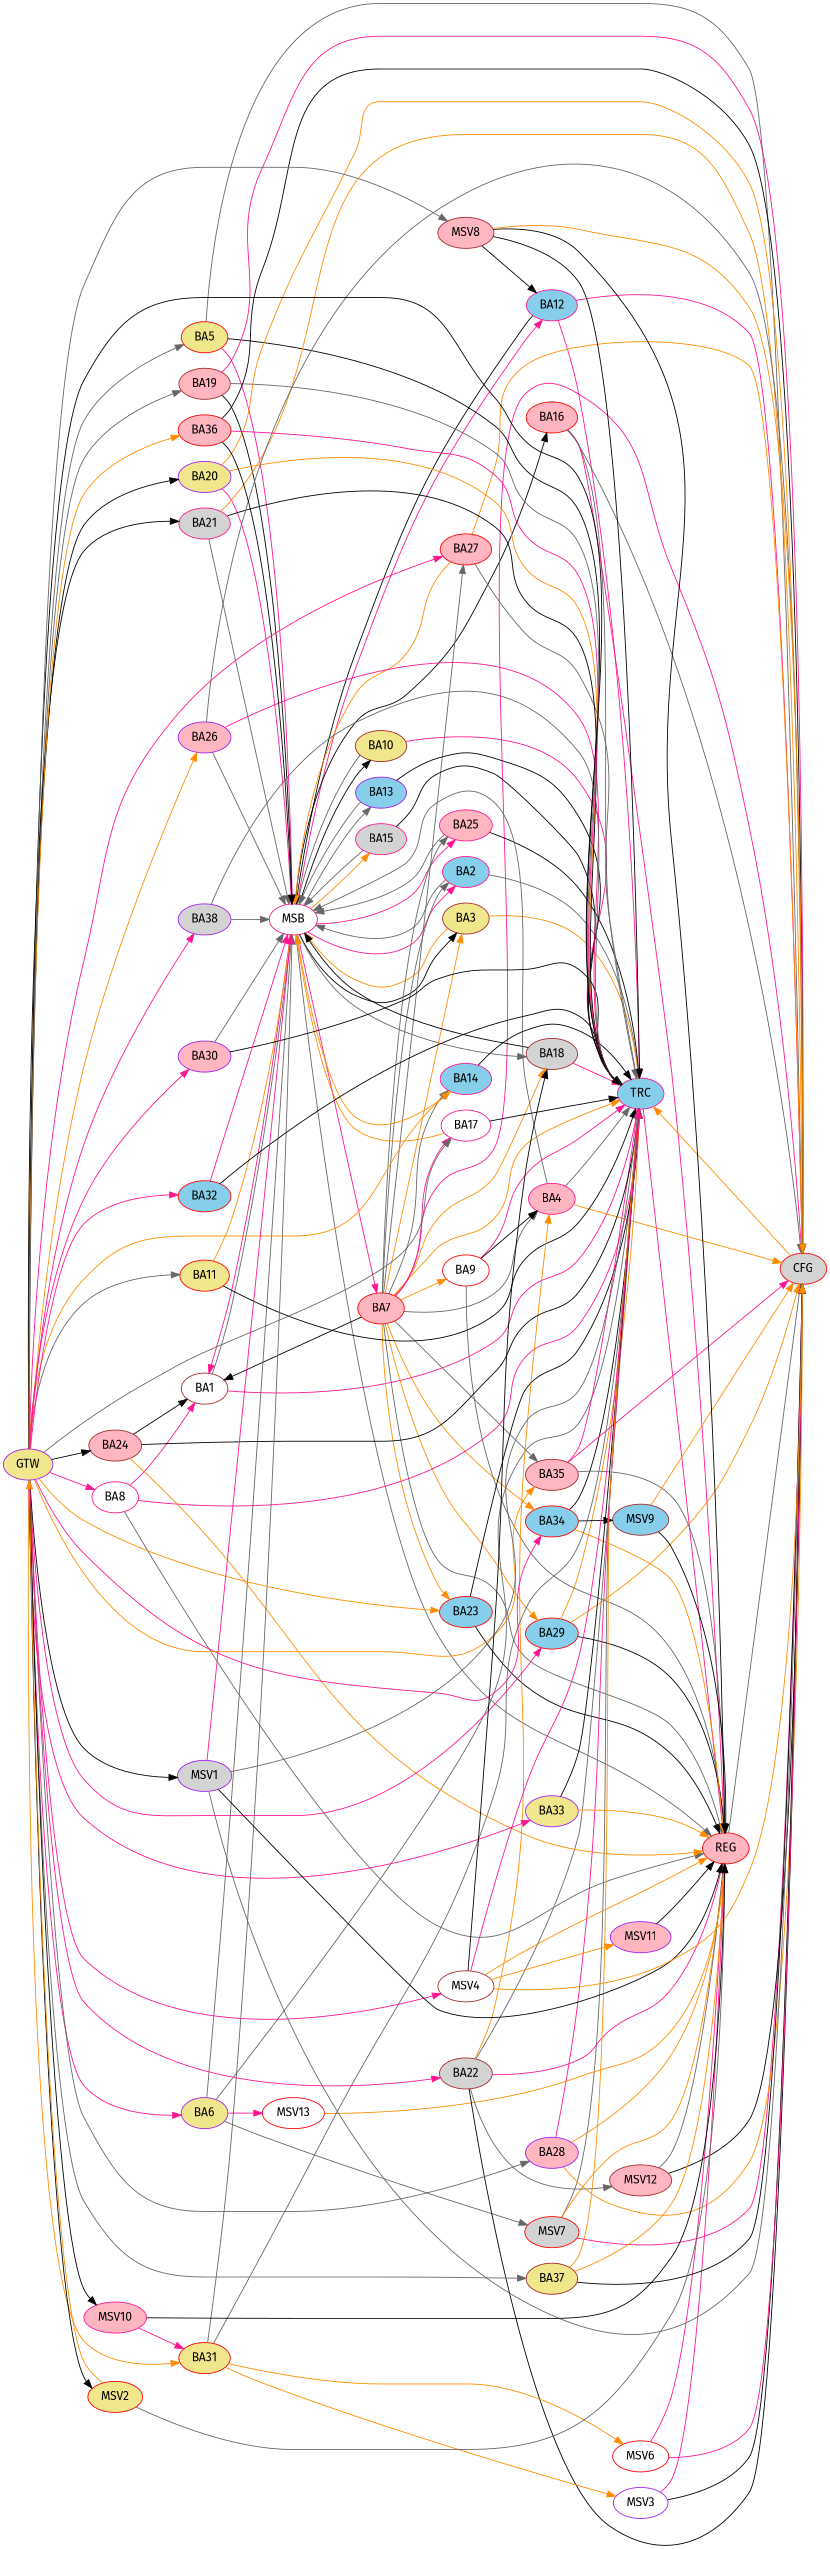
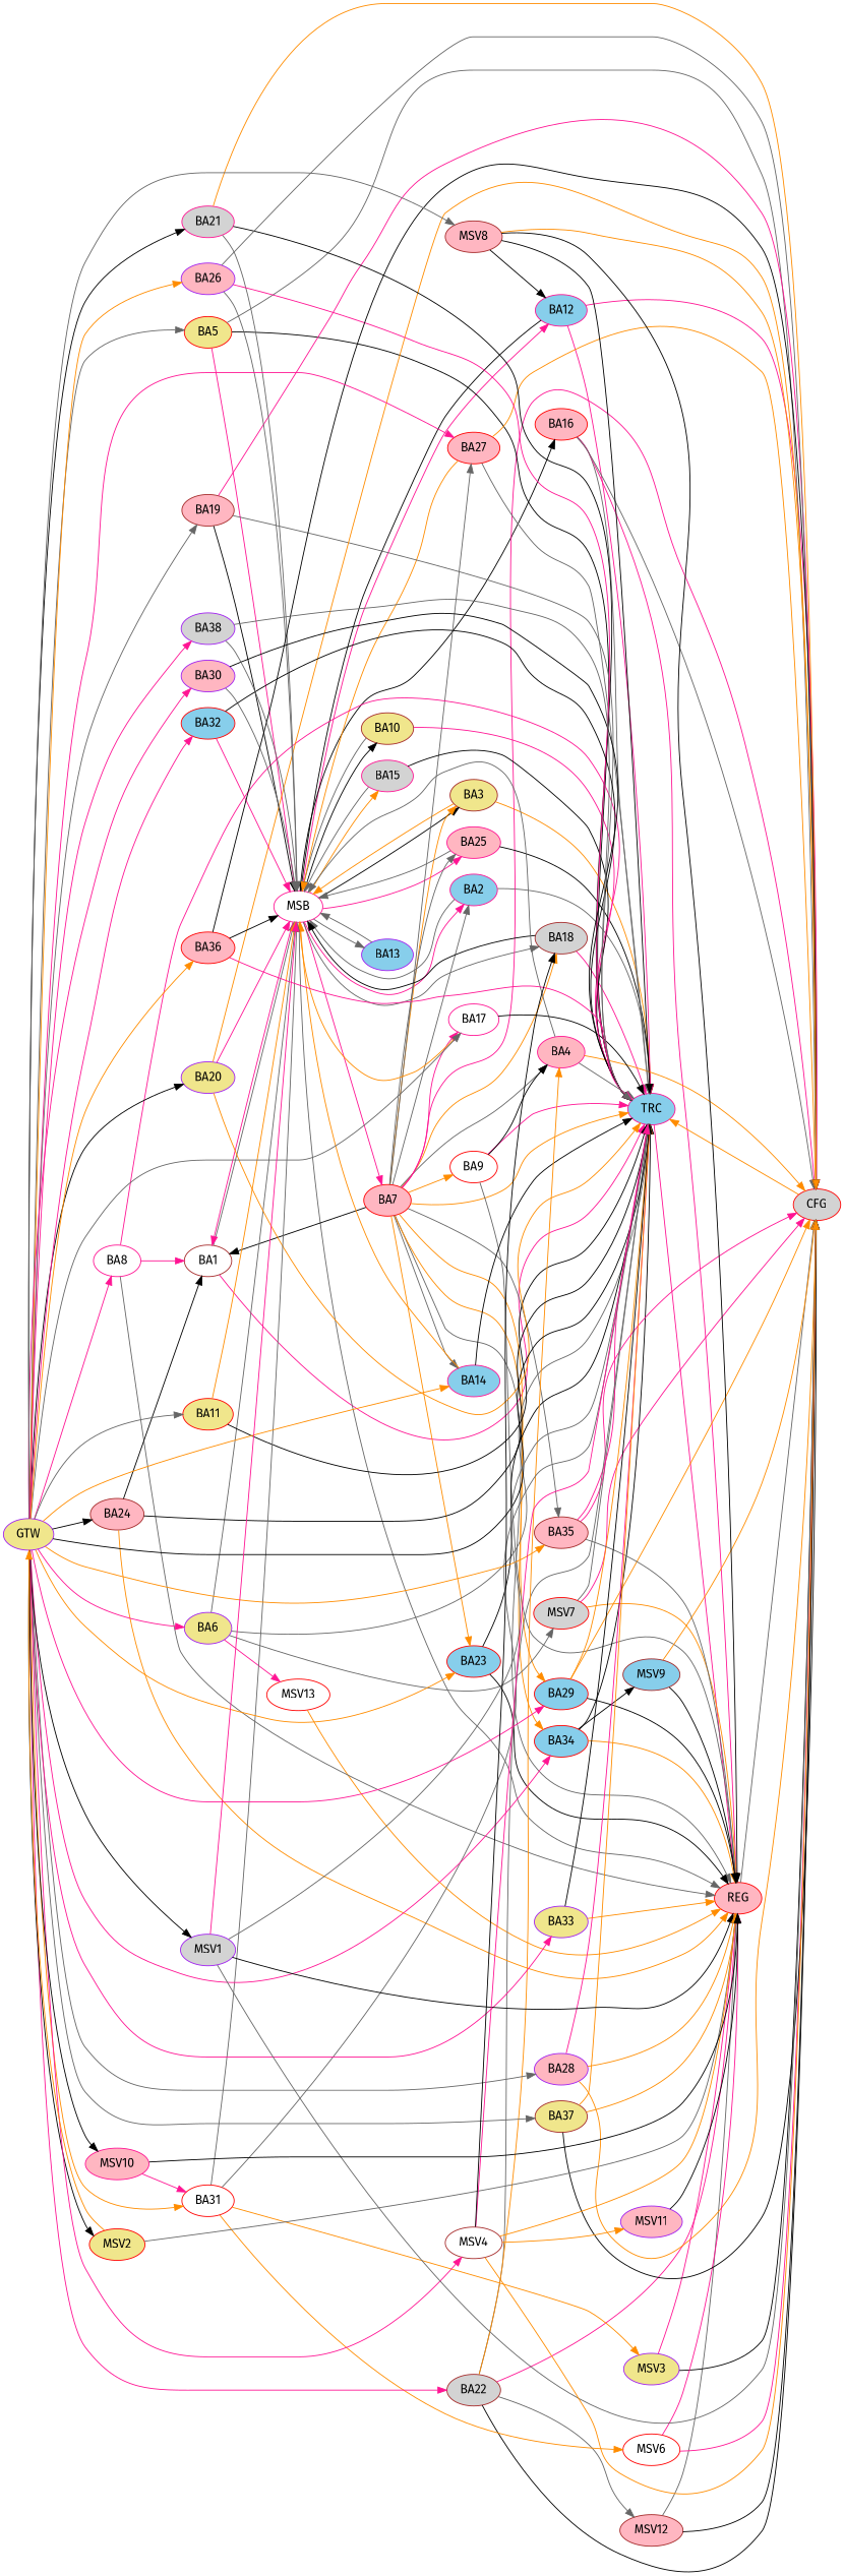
  strict digraph {
    fontname="Fira Sans"
    rankdir=LR
    node [color=red fillcolor=lightpink fontname="Fira Sans" style=filled]
    edge [color=gray40 fontname="Fira Sans"]
    n1 [color=brown fillcolor=white label=BA1]
    n2 [color=deeppink fillcolor=white label=MSB]
    n3 [color=deeppink fillcolor=skyblue label=TRC]
    n4 [color=deeppink fillcolor=skyblue label=BA2]
    n5 [color=brown fillcolor=khaki label=BA3]
    n6 [label=BA7]
    n7 [color=brown fillcolor=lightgrey label=BA18]
    n8 [color=deeppink label=BA25]
    n9 [label=REG]
    n10 [color=brown fillcolor=khaki label=BA10]
    n11 [color=deeppink fillcolor=skyblue label=BA12]
    n12 [color=purple fillcolor=skyblue label=BA13]
    n13 [color=deeppink fillcolor=lightgrey label=BA15]
    n14 [label=BA16]
    n15 [color=deeppink label=BA4]
    n16 [fillcolor=lightgrey label=CFG]
    n17 [fillcolor=khaki label=BA5]
    n18 [color=purple fillcolor=khaki label=BA6]
    n19 [fillcolor=lightgrey label=MSV7]
    n20 [fillcolor=white label=MSV13]
    n21 [fillcolor=white label=BA9]
    n22 [color=deeppink fillcolor=skyblue label=BA14]
    n23 [color=deeppink fillcolor=white label=BA17]
    n24 [fillcolor=skyblue label=BA23]
    n25 [label=BA27]
    n26 [fillcolor=skyblue label=BA29]
    n27 [fillcolor=skyblue label=BA34]
    n28 [color=brown label=BA35]
    n29 [color=brown fillcolor=skyblue label=MSV9]
    n30 [color=deeppink fillcolor=white label=BA8]
    n31 [fillcolor=khaki label=BA11]
    n32 [color=brown label=BA19]
    n33 [color=purple fillcolor=khaki label=BA20]
    n34 [color=deeppink fillcolor=lightgrey label=BA21]
    n35 [color=brown fillcolor=lightgrey label=BA22]
    n36 [color=brown label=MSV12]
    n37 [color=brown label=BA24]
    n38 [color=purple label=BA26]
    n39 [color=purple label=BA28]
    n40 [color=purple label=BA30]
-   n41 [fillcolor=khaki label=BA31]
-   n42 [color=purple fillcolor=white label=MSV3]
+   n41 [fillcolor=white label=BA31]
+   n42 [color=purple fillcolor=khaki label=MSV3]
    n43 [fillcolor=white label=MSV6]
    n44 [fillcolor=skyblue label=BA32]
    n45 [color=purple fillcolor=khaki label=BA33]
    n46 [label=BA36]
    n47 [color=brown fillcolor=khaki label=BA37]
    n48 [color=purple fillcolor=lightgrey label=BA38]
    n49 [color=purple fillcolor=khaki label=GTW]
    n50 [color=purple fillcolor=lightgrey label=MSV1]
    n51 [fillcolor=khaki label=MSV2]
    n52 [color=brown fillcolor=white label=MSV4]
    n53 [color=brown label=MSV8]
    n54 [color=deeppink label=MSV10]
    n55 [color=purple label=MSV11]
    n1 -> n2
    n1 -> n3 [color=deeppink]
    n2 -> n1 [color=deeppink]
    n2 -> n4 [color=deeppink]
    n2 -> n5 [color=black]
    n2 -> n6 [color=deeppink]
    n2 -> n7
    n2 -> n8 [color=deeppink]
    n2 -> n9
    n2 -> n10 [color=black]
    n2 -> n11 [color=deeppink]
    n2 -> n12
    n2 -> n13 [color=darkorange]
    n2 -> n14 [color=black]
    n3 -> n9 [color=deeppink]
    n4 -> n2
    n4 -> n3
    n5 -> n2 [color=darkorange]
    n5 -> n3 [color=darkorange]
    n6 -> n1 [color=black]
    n6 -> n3 [color=darkorange]
    n6 -> n4
    n6 -> n5 [color=darkorange]
    n6 -> n7 [color=darkorange]
    n6 -> n8
    n6 -> n9
    n6 -> n15
    n6 -> n16 [color=deeppink]
    n6 -> n21 [color=darkorange]
    n6 -> n22
    n6 -> n23 [color=deeppink]
    n6 -> n24 [color=darkorange]
    n6 -> n25
    n6 -> n26 [color=darkorange]
    n6 -> n27 [color=darkorange]
    n6 -> n28
    n7 -> n2 [color=black]
    n7 -> n3 [color=deeppink]
    n8 -> n2
    n8 -> n3 [color=black]
    n9 -> n16
    n10 -> n2
    n10 -> n3 [color=deeppink]
    n11 -> n2 [color=black]
    n11 -> n3 [color=deeppink]
    n11 -> n16 [color=deeppink]
    n12 -> n2
-   n12 -> n3 [color=black]
    n13 -> n2
    n13 -> n3 [color=black]
    n14 -> n3
    n14 -> n9 [color=deeppink]
    n14 -> n16
    n15 -> n2
    n15 -> n3
    n15 -> n16 [color=darkorange]
    n16 -> n3 [color=darkorange]
    n17 -> n2 [color=deeppink]
    n17 -> n3 [color=black]
    n17 -> n16
    n18 -> n2
    n18 -> n3
    n18 -> n19
    n18 -> n20 [color=deeppink]
    n19 -> n3
    n19 -> n9 [color=darkorange]
    n19 -> n16 [color=deeppink]
    n20 -> n9 [color=darkorange]
    n21 -> n3 [color=deeppink]
    n21 -> n9
    n21 -> n15 [color=black]
    n22 -> n2 [color=darkorange]
    n22 -> n3 [color=black]
    n23 -> n2 [color=darkorange]
    n23 -> n3 [color=black]
    n24 -> n3 [color=black]
    n24 -> n9 [color=black]
    n25 -> n2 [color=darkorange]
    n25 -> n3
    n25 -> n16 [color=darkorange]
    n26 -> n3 [color=darkorange]
    n26 -> n9 [color=black]
    n26 -> n16 [color=darkorange]
    n27 -> n3 [color=black]
    n27 -> n9 [color=darkorange]
    n27 -> n29 [color=black]
    n28 -> n3 [color=deeppink]
    n28 -> n9
    n28 -> n16 [color=deeppink]
    n29 -> n9 [color=black]
    n29 -> n16 [color=darkorange]
    n30 -> n1 [color=deeppink]
    n30 -> n3 [color=deeppink]
    n30 -> n9
    n31 -> n2 [color=darkorange]
    n31 -> n3 [color=black]
    n32 -> n2 [color=black]
    n32 -> n3
    n32 -> n16 [color=deeppink]
    n33 -> n2 [color=deeppink]
    n33 -> n3 [color=darkorange]
    n33 -> n16 [color=darkorange]
    n34 -> n2
    n34 -> n3 [color=black]
    n34 -> n16 [color=darkorange]
    n35 -> n3
    n35 -> n9 [color=deeppink]
    n35 -> n15 [color=darkorange]
    n35 -> n16 [color=black]
    n35 -> n36
    n36 -> n9
    n36 -> n16 [color=black]
    n37 -> n1 [color=black]
    n37 -> n3 [color=black]
    n37 -> n9 [color=darkorange]
    n38 -> n2
    n38 -> n3 [color=deeppink]
    n38 -> n16
    n39 -> n3 [color=deeppink]
    n39 -> n9 [color=darkorange]
    n39 -> n16 [color=darkorange]
    n40 -> n2
    n40 -> n3 [color=black]
    n41 -> n2
    n41 -> n3
    n41 -> n42 [color=darkorange]
    n41 -> n43 [color=darkorange]
    n42 -> n9 [color=deeppink]
    n42 -> n16 [color=black]
    n43 -> n9 [color=deeppink]
    n43 -> n16 [color=deeppink]
    n44 -> n2 [color=deeppink]
    n44 -> n3 [color=black]
    n45 -> n3 [color=black]
    n45 -> n9 [color=darkorange]
    n46 -> n2 [color=black]
    n46 -> n3 [color=deeppink]
    n46 -> n16 [color=black]
    n47 -> n3 [color=darkorange]
    n47 -> n9 [color=darkorange]
    n47 -> n16 [color=black]
    n48 -> n2
    n48 -> n3
    n49 -> n3 [color=black]
    n49 -> n17
    n49 -> n18 [color=deeppink]
    n49 -> n22 [color=darkorange]
    n49 -> n23
    n49 -> n24 [color=darkorange]
    n49 -> n25 [color=deeppink]
    n49 -> n26 [color=deeppink]
    n49 -> n27 [color=deeppink]
    n49 -> n28 [color=darkorange]
    n49 -> n30 [color=deeppink]
    n49 -> n31
    n49 -> n32
    n49 -> n33 [color=black]
    n49 -> n34 [color=black]
    n49 -> n35 [color=deeppink]
    n49 -> n37 [color=black]
    n49 -> n38 [color=darkorange]
    n49 -> n39
    n49 -> n40 [color=deeppink]
    n49 -> n41 [color=darkorange]
    n49 -> n44 [color=deeppink]
    n49 -> n45 [color=deeppink]
    n49 -> n46 [color=darkorange]
    n49 -> n47
    n49 -> n48 [color=deeppink]
    n49 -> n50 [color=black]
    n49 -> n51 [color=black]
    n49 -> n52 [color=deeppink]
    n49 -> n53
    n49 -> n54 [color=black]
    n50 -> n2 [color=deeppink]
    n50 -> n3
    n50 -> n9 [color=black]
    n50 -> n16
    n51 -> n9
    n51 -> n49 [color=darkorange]
    n52 -> n3 [color=deeppink]
    n52 -> n7 [color=black]
    n52 -> n9 [color=darkorange]
    n52 -> n16 [color=darkorange]
    n52 -> n55 [color=darkorange]
    n53 -> n3 [color=black]
    n53 -> n9 [color=black]
    n53 -> n11 [color=black]
    n53 -> n16 [color=darkorange]
    n54 -> n9 [color=black]
    n54 -> n41 [color=deeppink]
    n55 -> n9 [color=black]
  }
